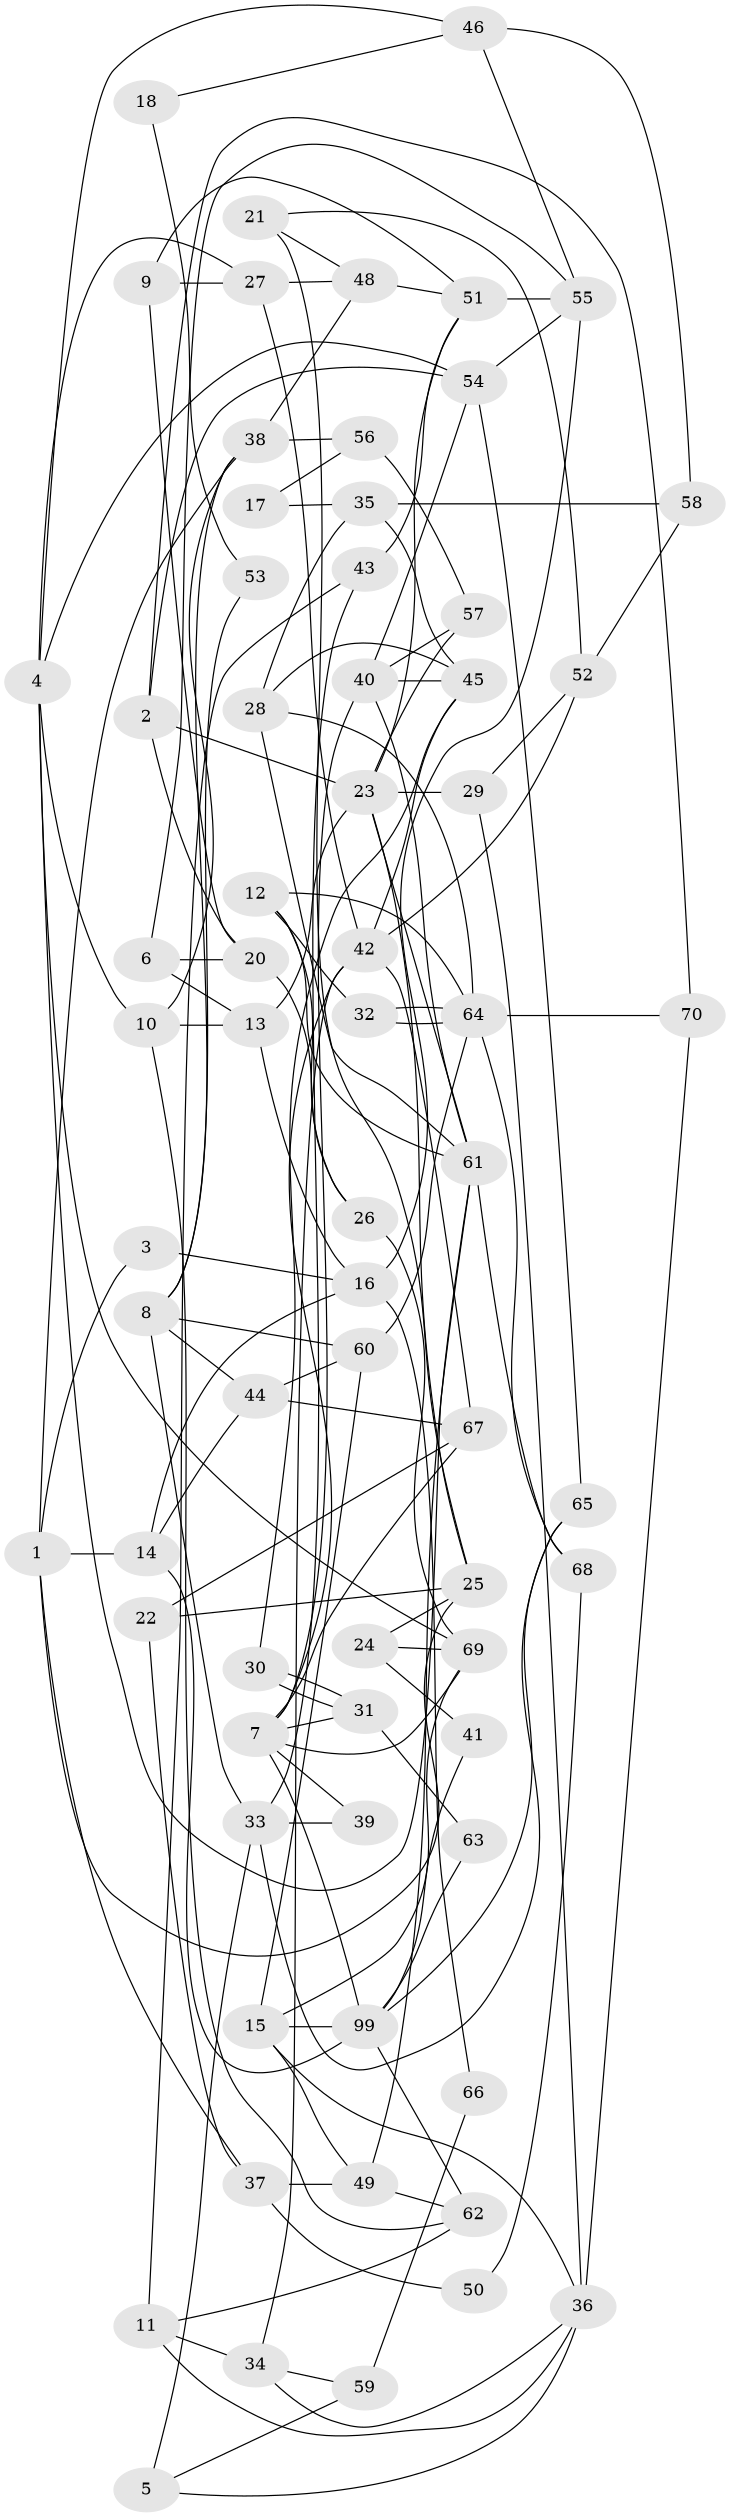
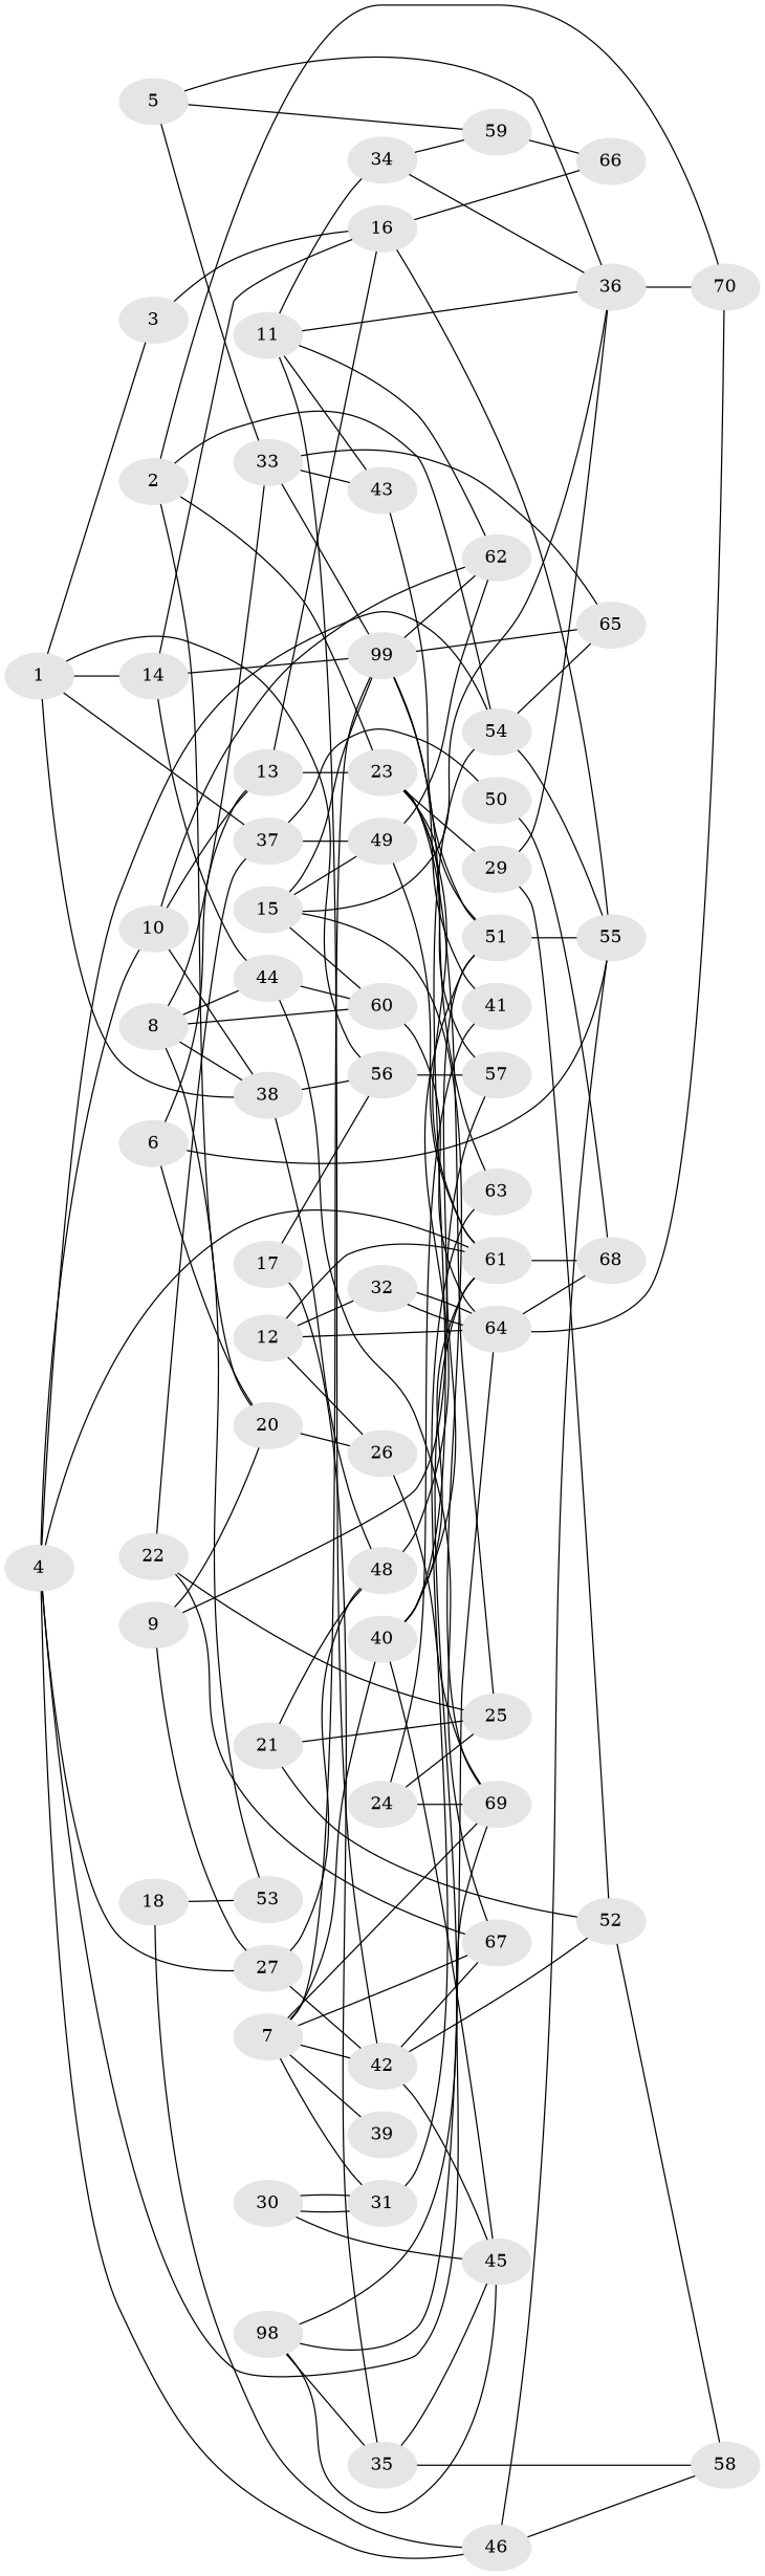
  graph {
    rankdir=LR
    node [color=gray90 style=filled]
    1
    3
    14
    25
    37
    38
    16
    n8 [label=99]
    44
    49
    50
    56
    48
    2
    20
    23
    54
    70
    26
    61
    51
    29
    57
    55
    65
    66
    4
    10
    27
    46
    69
    13
    62
    42
    58
    68
    5
    33
    36
    59
    39
    43
    6
    7
    31
    40
    67
    41
    63
    45
    52
    8
    53
    60
    64
    9
    11
    34
    12
    32
    15
    17
    35
    18
    21
    22
    24
-   28
+   28 [label=98]
    30
    1 -- 3
    1 -- 14
-   1 -- 25
+   1 -- 56
    1 -- 37
    1 -- 38
    3 -- 16
    14 -- 16
    14 -- n8
    14 -- 44
    37 -- 49
    37 -- 50
    38 -- 56
    38 -- 48
    16 -- 55
    16 -- 66
    n8 -- 65
    n8 -- 62
    n8 -- 41
    n8 -- 63
    44 -- 67
    44 -- 60
    49 -- 61
    49 -- 62
    50 -- 68
    56 -- 57
    48 -- 51
    2 -- 20
    2 -- 23
    2 -- 54
    2 -- 70
    20 -- 26
    23 -- 25
    23 -- 61
    23 -- 51
    23 -- 29
    23 -- 57
    54 -- 55
    54 -- 65
    26 -- 69
    61 -- 68
    51 -- 55
    29 -- 36
    29 -- 52
    4 -- 54
    4 -- 61
    4 -- 10
    4 -- 27
    4 -- 46
    4 -- 69
    10 -- 38
    10 -- 13
    10 -- 62
    27 -- 48
    27 -- 42
    46 -- 55
    46 -- 58
    13 -- 16
    13 -- 23
    42 -- 67
    42 -- 45
    42 -- 52
    5 -- 33
    5 -- 36
    5 -- 59
    33 -- 65
-   33 -- 39
+   33 -- n8
    33 -- 43
    36 -- 70
    59 -- 66
    43 -- 51
    6 -- 20
    6 -- 55
    6 -- 13
    7 -- n8
    7 -- 69
    7 -- 42
    7 -- 39
    7 -- 31
    7 -- 40
    7 -- 67
    31 -- 63
    40 -- 54
    40 -- 61
    40 -- 57
    40 -- 45
    52 -- 58
    8 -- 38
    8 -- 44
    8 -- 33
    8 -- 53
    8 -- 60
    60 -- 64
    64 -- 70
    64 -- 68
    9 -- 20
    9 -- 51
    9 -- 27
    11 -- 62
-   34 -- 42
+   11 -- 42
    11 -- 36
    11 -- 43
    11 -- 34
    34 -- 36
    34 -- 59
    12 -- 26
    12 -- 61
    12 -- 64
    12 -- 32
    32 -- 64
    32 -- 64
    15 -- n8
    15 -- 49
    15 -- 69
    15 -- 36
    15 -- 60
    17 -- 56
    17 -- 35
    35 -- 58
    35 -- 45
    18 -- 46
    18 -- 53
    21 -- 25
    21 -- 48
    21 -- 52
    22 -- 25
    22 -- 37
    22 -- 67
    24 -- 25
    24 -- 69
    24 -- 41
    28 -- 61
    28 -- 45
    28 -- 64
    28 -- 35
    30 -- 31
    30 -- 31
    30 -- 45
  }
